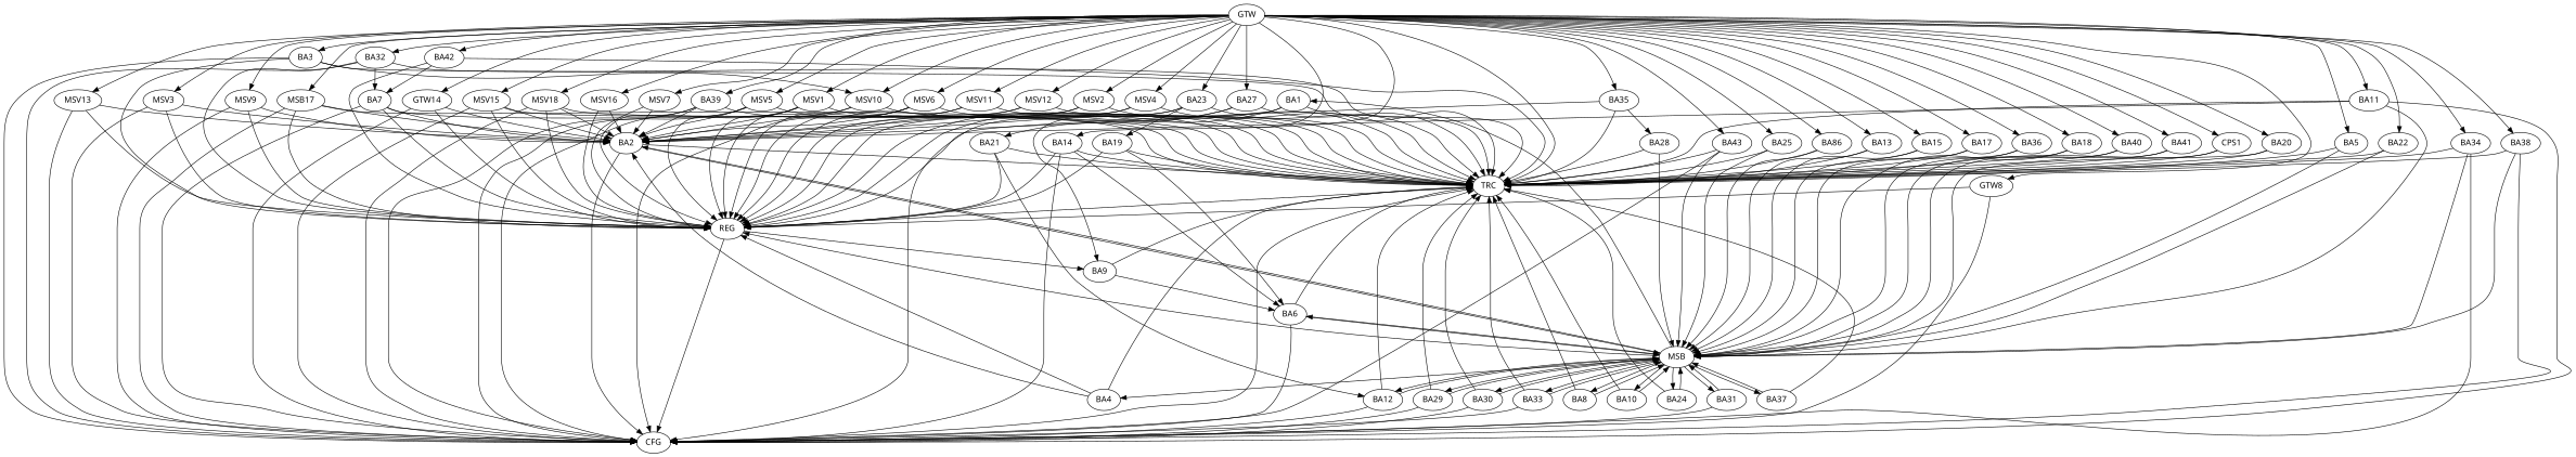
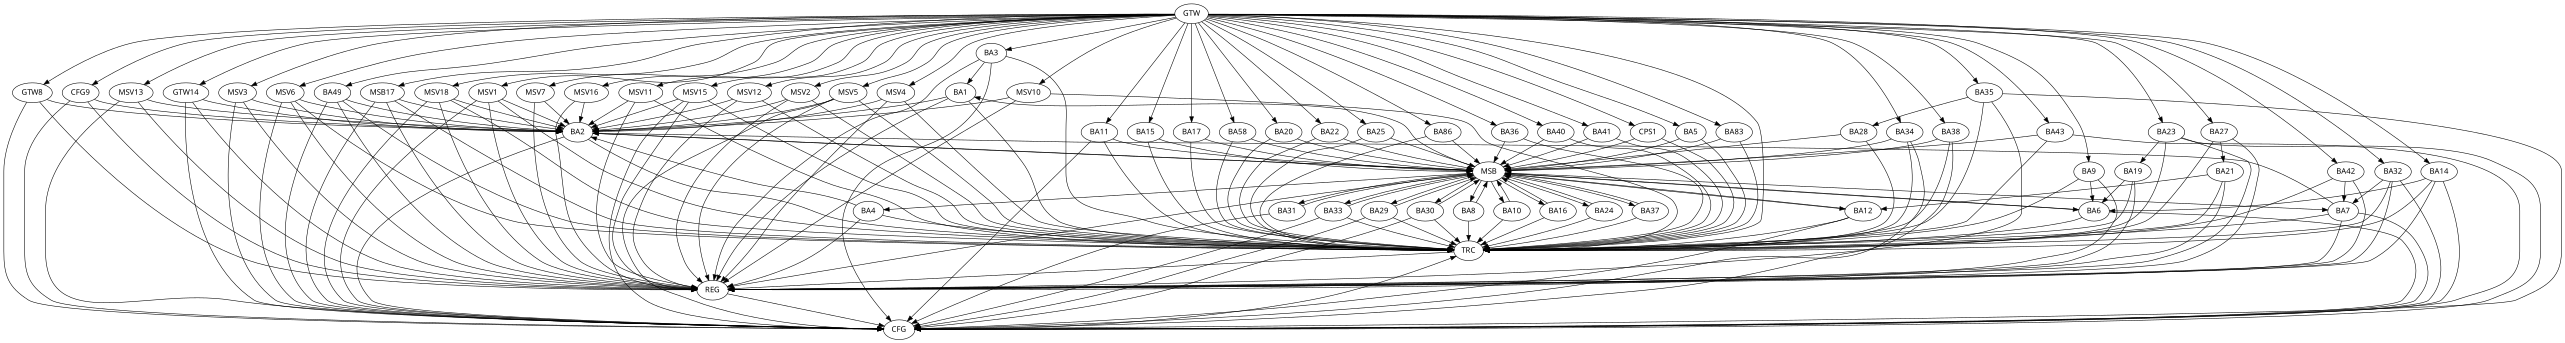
  strict digraph {
    fontname="Noto Sans"
    node [fontname="Noto Sans"]
    edge [fontname="Noto Sans"]
    n1 [label=BA1]
    n2 [label=BA2]
    n3 [label=REG]
    n4 [label=TRC]
    n5 [label=MSB]
    n6 [label=CFG]
    n7 [label=BA4]
    n8 [label=BA6]
    n9 [label=BA7]
    n10 [label=BA8]
    n11 [label=BA10]
    n12 [label=BA12]
+   n13 [label=BA16]
    n14 [label=BA24]
    n15 [label=BA29]
    n16 [label=BA30]
    n17 [label=BA31]
    n18 [label=BA33]
    n19 [label=BA37]
    n20 [label=BA3]
    n21 [label=BA5]
    n22 [label=BA9]
    n23 [label=BA11]
-   n24 [label=BA13]
+   n24 [label=BA83]
    n25 [label=BA14]
    n26 [label=BA15]
    n27 [label=BA17]
-   n28 [label=BA18]
+   n28 [label=BA58]
    n29 [label=BA19]
    n30 [label=BA20]
    n31 [label=BA21]
    n32 [label=BA22]
    n33 [label=BA23]
    n34 [label=BA25]
    n35 [label=BA86]
    n36 [label=BA27]
    n37 [label=BA28]
    n38 [label=BA32]
    n39 [label=BA34]
    n40 [label=BA35]
    n41 [label=BA36]
    n42 [label=BA38]
-   n43 [label=BA39]
+   n43 [label=BA49]
    n44 [label=BA40]
    n45 [label=BA41]
    n46 [label=BA42]
    n47 [label=BA43]
    n48 [label=CPS1]
    n49 [label=GTW]
    n50 [label=MSV1]
    n51 [label=MSV2]
    n52 [label=MSV3]
    n53 [label=MSV4]
    n54 [label=MSV5]
    n55 [label=MSV6]
    n56 [label=MSV7]
    n57 [label=GTW8]
-   n58 [label=MSV9]
+   n58 [label=CFG9]
    n59 [label=MSV10]
    n60 [label=MSV11]
    n61 [label=MSV12]
    n62 [label=MSV13]
    n63 [label=GTW14]
    n64 [label=MSV15]
    n65 [label=MSV16]
    n66 [label=MSB17]
    n67 [label=MSV18]
    n1 -> n2
    n1 -> n3
    n1 -> n4
    n2 -> n4
    n2 -> n5
    n2 -> n6
    n3 -> n6
    n4 -> n3
    n5 -> n1
    n5 -> n2
    n5 -> n3
    n5 -> n7
    n5 -> n8
+   n5 -> n9
    n5 -> n10
    n5 -> n11
    n5 -> n12
+   n5 -> n13
    n5 -> n14
    n5 -> n15
    n5 -> n16
    n5 -> n17
    n5 -> n18
    n5 -> n19
    n6 -> n4
    n7 -> n2
    n7 -> n3
    n7 -> n4
    n8 -> n4
    n8 -> n5
    n8 -> n6
    n9 -> n2
    n9 -> n3
    n9 -> n4
    n9 -> n6
    n10 -> n4
    n10 -> n5
    n11 -> n4
    n11 -> n5
    n12 -> n4
    n12 -> n5
    n12 -> n6
+   n13 -> n4
+   n13 -> n5
    n14 -> n4
    n14 -> n5
    n15 -> n4
    n15 -> n5
    n15 -> n6
    n16 -> n4
    n16 -> n5
    n16 -> n6
    n17 -> n5
    n17 -> n6
    n18 -> n4
    n18 -> n5
    n18 -> n6
    n19 -> n4
    n19 -> n5
-   n20 -> n59
+   n20 -> n1
    n20 -> n3
    n20 -> n4
    n20 -> n6
    n21 -> n4
    n21 -> n5
-   n3 -> n22
+   n22 -> n3
    n22 -> n4
    n22 -> n8
    n23 -> n4
    n23 -> n5
    n23 -> n6
    n24 -> n4
    n24 -> n5
    n25 -> n3
    n25 -> n4
    n25 -> n6
    n25 -> n8
    n26 -> n4
    n26 -> n5
    n27 -> n4
    n27 -> n5
    n28 -> n4
    n28 -> n5
    n29 -> n3
    n29 -> n4
    n29 -> n8
    n30 -> n4
    n30 -> n5
    n31 -> n3
    n31 -> n4
    n31 -> n12
    n32 -> n4
    n32 -> n5
    n33 -> n3
    n33 -> n4
    n33 -> n6
    n33 -> n29
    n34 -> n4
    n34 -> n5
    n35 -> n4
    n35 -> n5
    n36 -> n3
    n36 -> n4
    n36 -> n31
    n37 -> n4
    n37 -> n5
    n38 -> n3
    n38 -> n4
    n38 -> n6
    n38 -> n9
    n39 -> n4
    n39 -> n5
    n39 -> n6
    n40 -> n3
    n40 -> n4
+   n40 -> n6
    n40 -> n37
    n41 -> n4
    n41 -> n5
    n42 -> n4
    n42 -> n5
    n42 -> n6
    n43 -> n2
    n43 -> n3
    n43 -> n4
    n43 -> n6
    n44 -> n4
    n44 -> n5
    n45 -> n4
    n45 -> n5
    n46 -> n3
    n46 -> n4
    n46 -> n9
    n47 -> n4
    n47 -> n5
    n47 -> n6
    n48 -> n4
    n48 -> n5
    n49 -> n4
    n49 -> n20
    n49 -> n21
    n49 -> n22
    n49 -> n23
    n49 -> n24
    n49 -> n25
    n49 -> n26
    n49 -> n27
    n49 -> n28
    n49 -> n30
    n49 -> n32
    n49 -> n33
    n49 -> n34
    n49 -> n35
    n49 -> n36
    n49 -> n38
    n49 -> n39
    n49 -> n40
    n49 -> n41
    n49 -> n42
    n49 -> n43
    n49 -> n44
    n49 -> n45
    n49 -> n46
    n49 -> n47
    n49 -> n48
    n49 -> n50
    n49 -> n51
    n49 -> n52
    n49 -> n53
    n49 -> n54
    n49 -> n55
    n49 -> n56
    n49 -> n57
    n49 -> n58
    n49 -> n59
    n49 -> n60
    n49 -> n61
    n49 -> n62
    n49 -> n63
    n49 -> n64
    n49 -> n65
    n49 -> n66
    n49 -> n67
    n50 -> n2
    n50 -> n3
    n50 -> n4
    n50 -> n6
    n51 -> n2
    n51 -> n3
    n51 -> n4
    n52 -> n2
    n52 -> n3
    n52 -> n6
    n53 -> n2
    n53 -> n3
    n53 -> n4
    n54 -> n2
    n54 -> n3
    n54 -> n4
    n54 -> n6
    n55 -> n2
    n55 -> n3
    n55 -> n4
    n55 -> n6
    n56 -> n2
    n56 -> n3
-   n23 -> n2
+   n57 -> n2
    n57 -> n3
    n57 -> n6
    n58 -> n2
    n58 -> n3
    n58 -> n6
    n59 -> n2
    n59 -> n3
    n59 -> n4
    n60 -> n2
    n60 -> n3
    n60 -> n4
    n61 -> n2
    n61 -> n3
    n61 -> n4
    n62 -> n2
    n62 -> n3
    n62 -> n6
    n63 -> n2
    n63 -> n3
    n63 -> n6
    n64 -> n2
    n64 -> n3
    n64 -> n4
    n64 -> n6
    n65 -> n2
    n65 -> n3
    n66 -> n2
    n66 -> n3
    n66 -> n4
    n66 -> n6
    n67 -> n2
    n67 -> n3
    n67 -> n4
    n67 -> n6
  }
